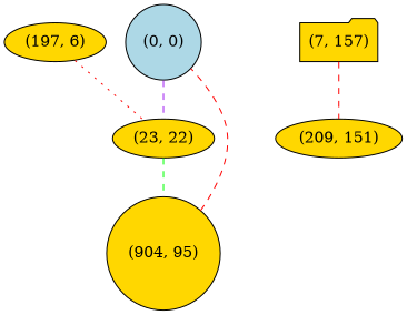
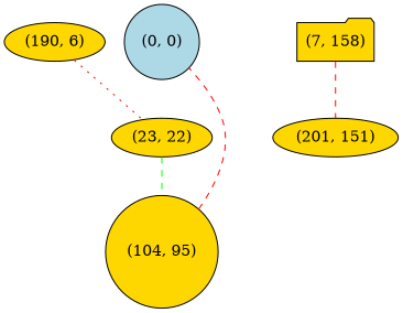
  graph {
    node [fillcolor=gold shape=ellipse style=filled]
    edge [color=red style=dashed weight=1]
    "(0, 0)" [fillcolor=lightblue shape=circle]
    "(23, 22)"
-   "(104, 95)" [shape=circle label="(904, 95)"]
-   "(197, 6)"
-   "(7, 158)" [shape=folder label="(7, 157)"]
-   "(209, 151)"
-   "(0, 0)" -- "(23, 22)" [color=purple weight=4]
+   "(104, 95)" [shape=circle]
+   "(197, 6)" [label="(190, 6)"]
+   "(7, 158)" [shape=folder]
+   "(209, 151)" [label="(201, 151)"]
    "(23, 22)" -- "(104, 95)" [color=green weight=2]
    "(104, 95)" -- "(0, 0)"
    "(197, 6)" -- "(23, 22)" [style=dotted]
    "(7, 158)" -- "(209, 151)"
  }
